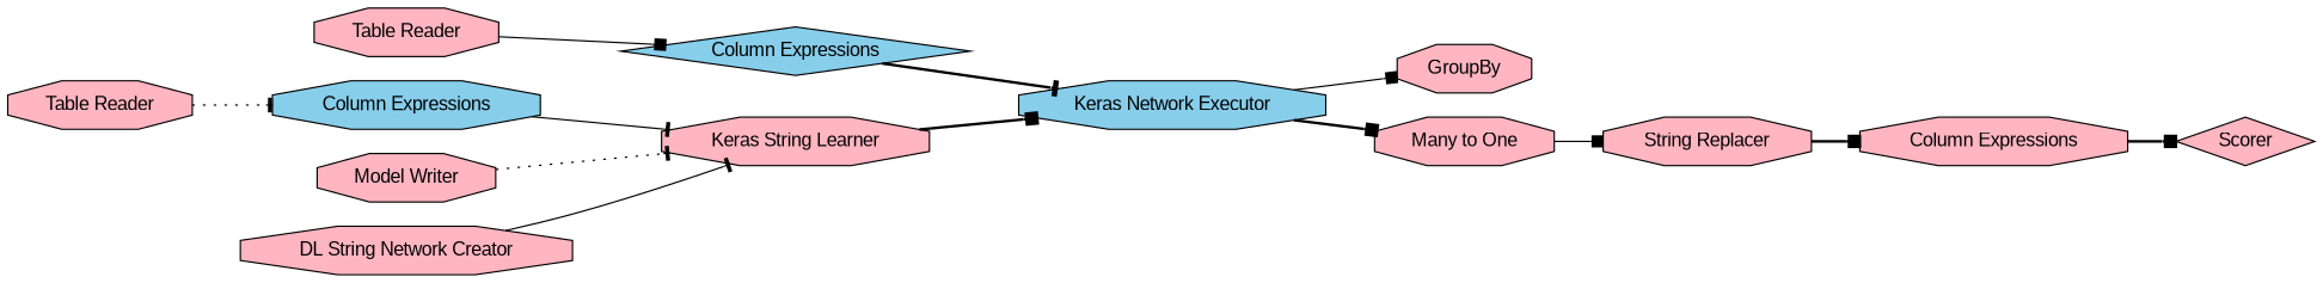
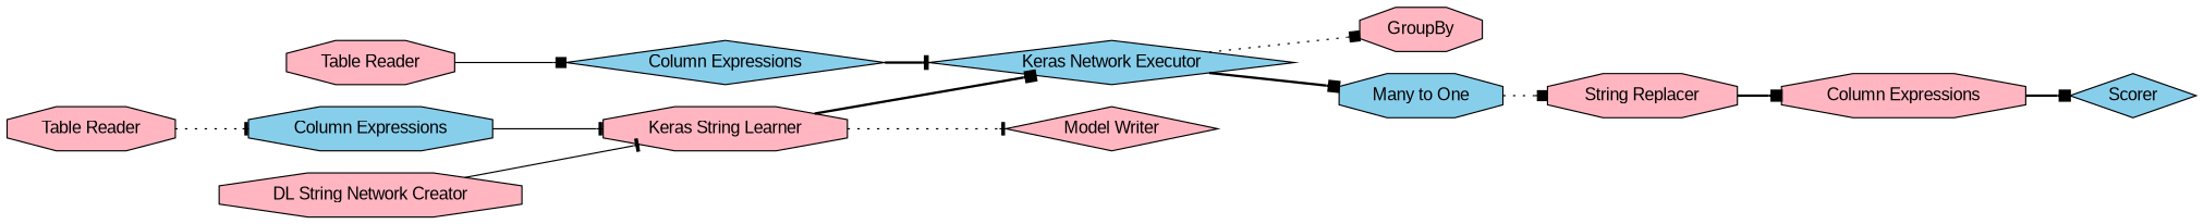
  digraph {
    fontname="Liberation Sans"
    rankdir=LR
    node [fillcolor=lightpink fontname="Liberation Sans" shape=octagon style=filled]
    edge [arrowhead=box fontname="Liberation Sans" style=bold]
    n1 [label="Table Reader"]
    n2 [fillcolor=skyblue label="Column Expressions" shape=diamond]
-   n3 [fillcolor=skyblue label="Keras Network Executor"]
+   n3 [fillcolor=skyblue label="Keras Network Executor" shape=diamond]
    n4 [label=GroupBy]
-   n5 [label="Many to One"]
+   n5 [fillcolor=skyblue label="Many to One"]
    n6 [label="String Replacer"]
    n7 [label="Table Reader"]
    n8 [fillcolor=skyblue label="Column Expressions"]
    n9 [label="Keras String Learner"]
-   n10 [label="Model Writer"]
+   n10 [label="Model Writer" shape=diamond]
    n11 [label="DL String Network Creator"]
    n12 [label="Column Expressions"]
-   n13 [label=Scorer shape=diamond]
+   n13 [fillcolor=skyblue label=Scorer shape=diamond]
    n1 -> n2 [style=solid]
    n2 -> n3 [arrowhead=tee]
-   n3 -> n4 [style=solid]
+   n3 -> n4 [style=dotted]
    n3 -> n5
-   n5 -> n6 [style=solid]
+   n5 -> n6 [style=dotted]
    n6 -> n12
    n7 -> n8 [arrowhead=tee style=dotted]
    n8 -> n9 [arrowhead=tee style=solid]
    n9 -> n3
-   n10 -> n9 [arrowhead=tee style=dotted]
+   n9 -> n10 [arrowhead=tee style=dotted]
    n11 -> n9 [arrowhead=tee style=solid]
    n12 -> n13
  }
